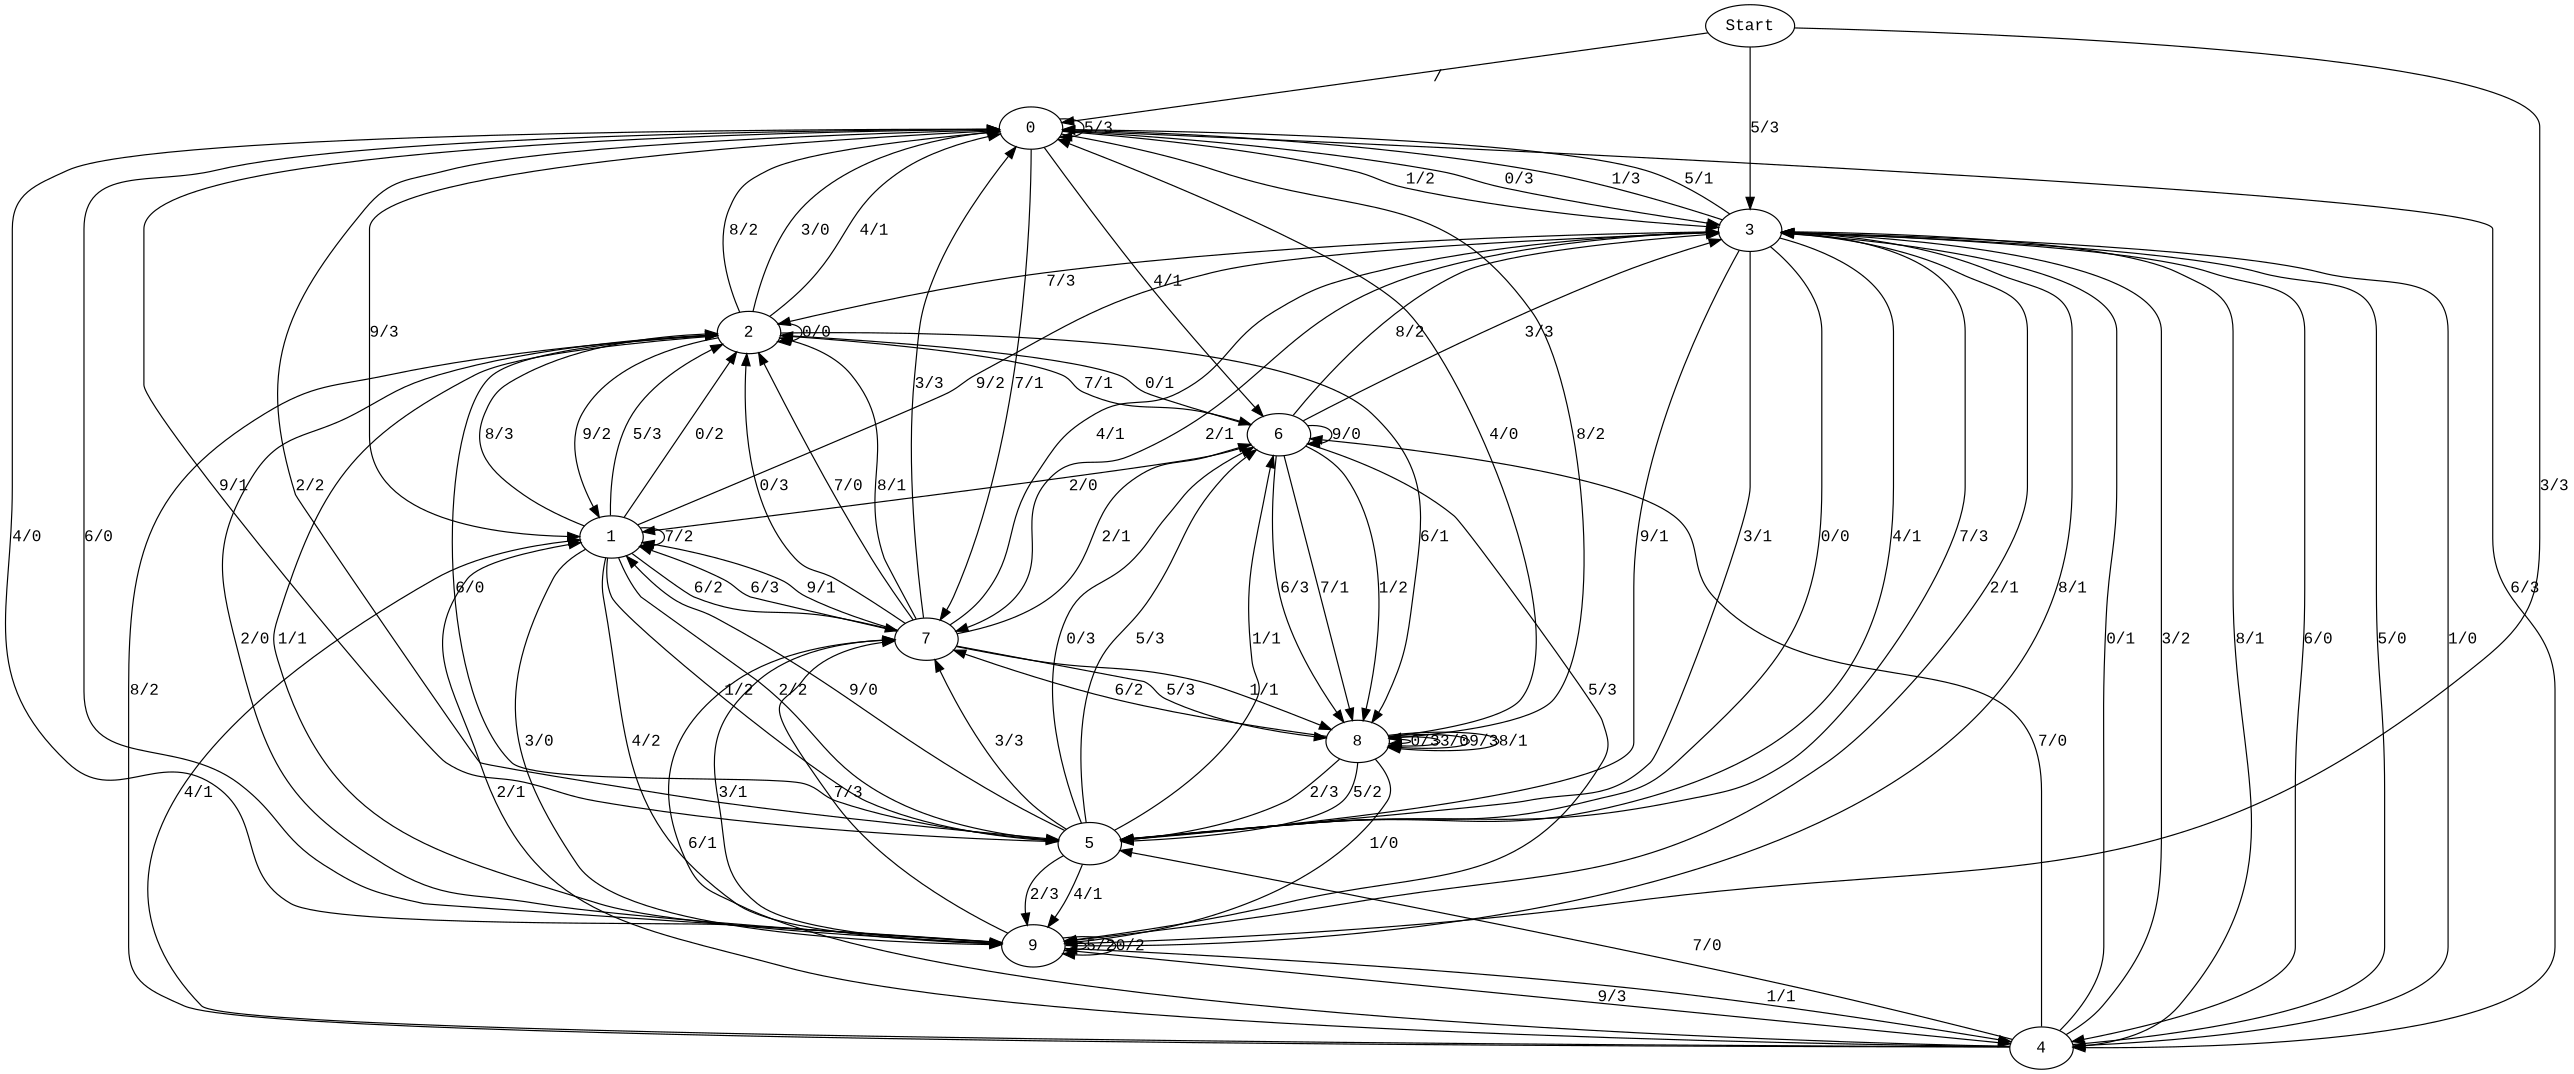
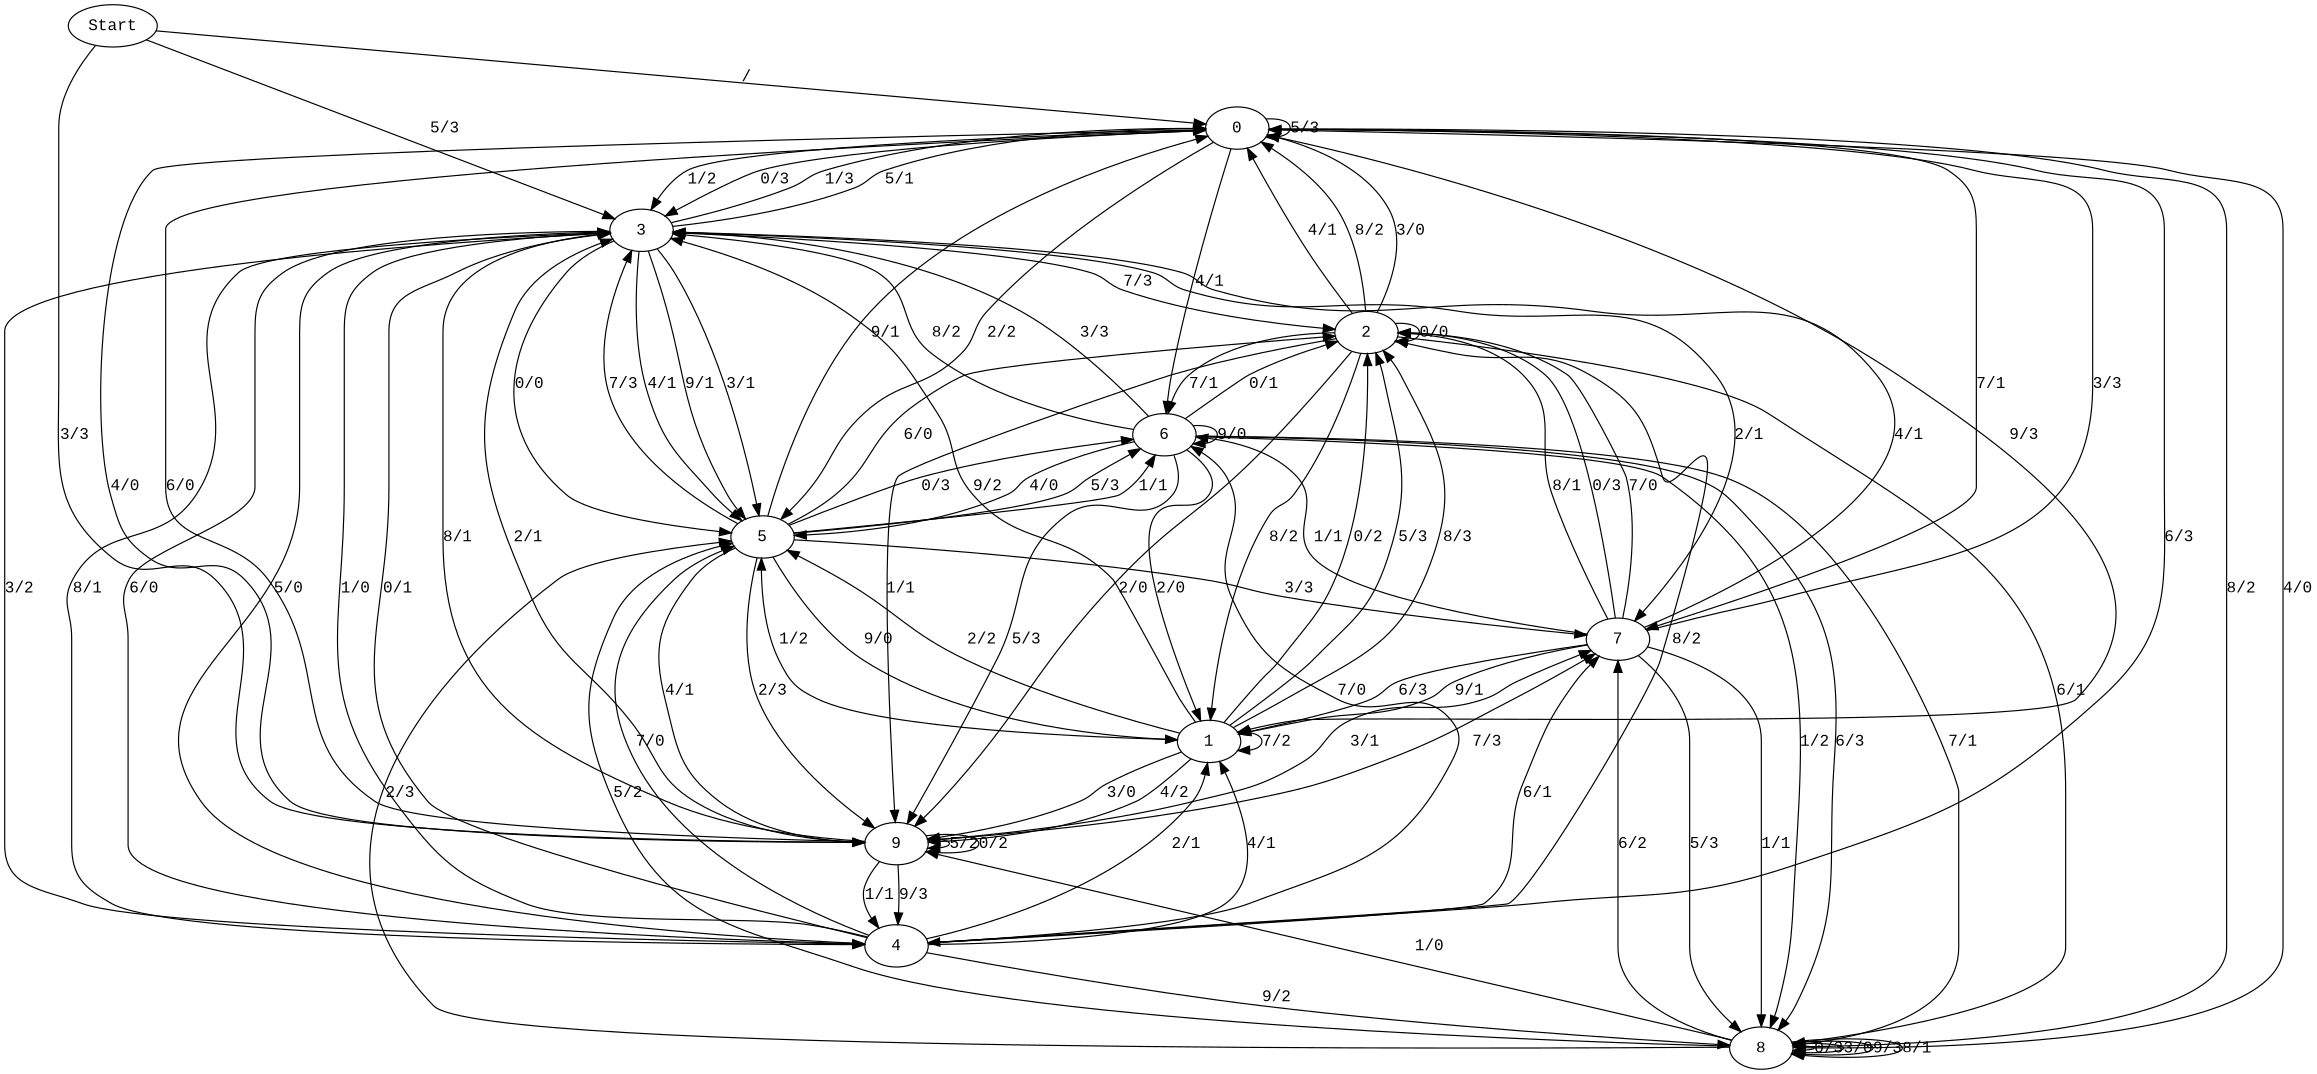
  digraph {
    fontname="Liberation Mono"
    node [fontname="Liberation Mono"]
    edge [fontname="Liberation Mono"]
    Start
    0
    3
    9
    8
    1
    5
    7
    4
    6
    2
    Start -> 0 [label="/"]
    Start -> 3 [label="5/3"]
    Start -> 9 [label="3/3"]
    0 -> 0 [label="5/3"]
    0 -> 3 [label="1/2"]
    0 -> 3 [label="0/3"]
    0 -> 8 [label="8/2"]
    0 -> 1 [label="9/3"]
    0 -> 5 [label="2/2"]
    0 -> 7 [label="7/1"]
    0 -> 4 [label="6/3"]
    0 -> 6 [label="4/1"]
    3 -> 0 [label="1/3"]
    3 -> 0 [label="5/1"]
    3 -> 5 [label="9/1"]
    3 -> 5 [label="3/1"]
    3 -> 5 [label="0/0"]
    3 -> 5 [label="4/1"]
    3 -> 7 [label="2/1"]
    3 -> 4 [label="8/1"]
    3 -> 4 [label="6/0"]
    3 -> 2 [label="7/3"]
    9 -> 0 [label="4/0"]
    9 -> 0 [label="6/0"]
    9 -> 3 [label="2/1"]
    9 -> 3 [label="8/1"]
    9 -> 9 [label="5/2"]
    9 -> 9 [label="0/2"]
    9 -> 7 [label="3/1"]
    9 -> 7 [label="7/3"]
    9 -> 4 [label="9/3"]
    9 -> 4 [label="1/1"]
    8 -> 0 [label="4/0"]
    8 -> 9 [label="1/0"]
    8 -> 8 [label="0/3"]
    8 -> 8 [label="3/0"]
    8 -> 8 [label="9/3"]
    8 -> 8 [label="8/1"]
    8 -> 5 [label="2/3"]
    8 -> 5 [label="5/2"]
    8 -> 7 [label="6/2"]
    1 -> 3 [label="9/2"]
    1 -> 9 [label="3/0"]
    1 -> 9 [label="4/2"]
    1 -> 1 [label="7/2"]
    1 -> 5 [label="1/2"]
    1 -> 5 [label="2/2"]
-   1 -> 7 [label="6/2"]
    1 -> 2 [label="0/2"]
    1 -> 2 [label="5/3"]
    1 -> 2 [label="8/3"]
    5 -> 0 [label="9/1"]
    5 -> 3 [label="7/3"]
    5 -> 9 [label="4/1"]
    5 -> 9 [label="2/3"]
    5 -> 1 [label="9/0"]
    5 -> 7 [label="3/3"]
    5 -> 6 [label="5/3"]
    5 -> 6 [label="1/1"]
    5 -> 6 [label="0/3"]
    5 -> 2 [label="6/0"]
    7 -> 0 [label="3/3"]
    7 -> 3 [label="4/1"]
    7 -> 8 [label="1/1"]
    7 -> 8 [label="5/3"]
    7 -> 1 [label="6/3"]
    7 -> 1 [label="9/1"]
-   7 -> 6 [label="2/1"]
+   7 -> 6 [label="1/1"]
    7 -> 2 [label="8/1"]
    7 -> 2 [label="0/3"]
    7 -> 2 [label="7/0"]
    4 -> 3 [label="5/0"]
    4 -> 3 [label="1/0"]
    4 -> 3 [label="0/1"]
    4 -> 3 [label="3/2"]
+   4 -> 8 [label="9/2"]
    4 -> 1 [label="4/1"]
    4 -> 1 [label="2/1"]
    4 -> 5 [label="7/0"]
    4 -> 7 [label="6/1"]
    4 -> 6 [label="7/0"]
    4 -> 2 [label="8/2"]
    6 -> 3 [label="8/2"]
    6 -> 3 [label="3/3"]
    6 -> 9 [label="5/3"]
    6 -> 8 [label="1/2"]
    6 -> 8 [label="6/3"]
    6 -> 8 [label="7/1"]
    6 -> 1 [label="2/0"]
+   6 -> 5 [label="4/0"]
    6 -> 6 [label="9/0"]
    6 -> 2 [label="0/1"]
    2 -> 0 [label="4/1"]
    2 -> 0 [label="8/2"]
    2 -> 0 [label="3/0"]
    2 -> 9 [label="1/1"]
    2 -> 9 [label="2/0"]
    2 -> 8 [label="6/1"]
-   2 -> 1 [label="9/2"]
+   2 -> 1 [label="8/2"]
    2 -> 6 [label="7/1"]
    2 -> 2 [label="0/0"]
  }
